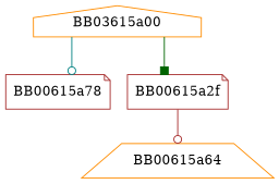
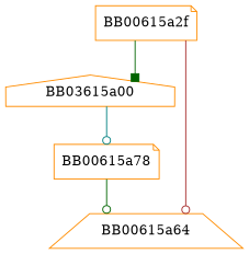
  digraph {
    splines=ortho
    node [color=darkorange shape=note]
    edge [arrowhead=odot color=darkgreen]
    n1 [label=BB03615a00 shape=house]
-   BB00615a78 [color=brown]
-   BB00615a2f [color=brown]
+   BB00615a78
+   BB00615a2f
    n4 [label=BB00615a64 shape=trapezium]
    n1 -> BB00615a78 [color=teal]
-   n1 -> BB00615a2f [arrowhead=box]
+   BB00615a2f -> n1 [arrowhead=box]
+   BB00615a78 -> n4
    BB00615a2f -> n4 [color=brown]
  }
